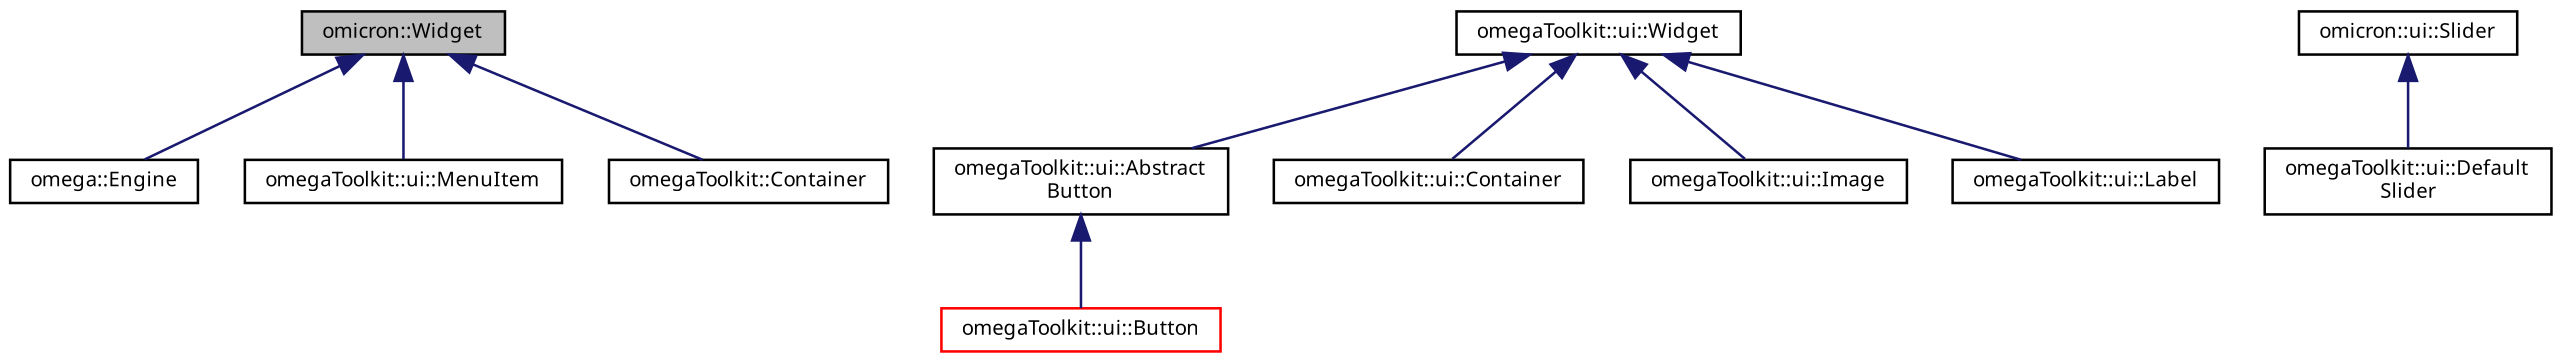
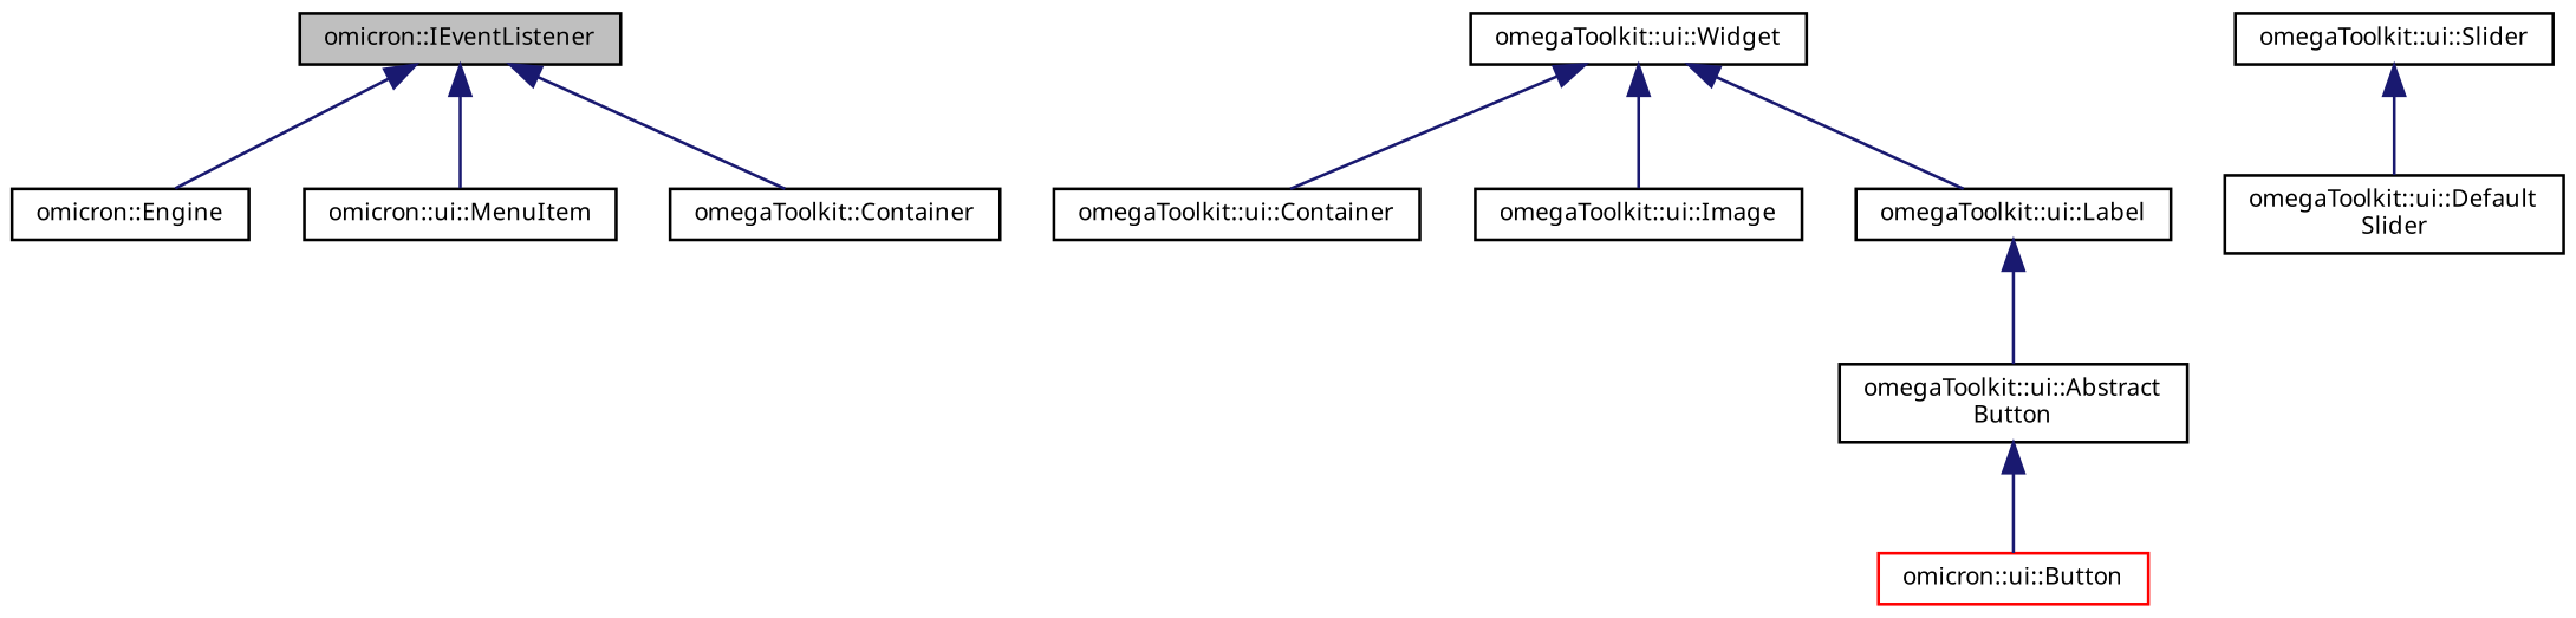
  digraph {
    rankdir=TB
    node [color=black fontname="FreeSans.ttf" fontsize=8 shape=record]
    edge [color=midnightblue dir=back fontname="FreeSans.ttf" fontsize=8 labelfontname="FreeSans.ttf" labelfontsize=8 style=solid]
-   n1 [fillcolor=grey75 fontcolor=black height=0.2 label="omicron::Widget" style=filled width=0.4]
-   n2 [height=0.2 label="omega::Engine" width=0.4]
-   n3 [height=0.2 label="omegaToolkit::ui::MenuItem" width=0.4]
+   n1 [fillcolor=grey75 fontcolor=black height=0.2 label="omicron::IEventListener" style=filled width=0.4]
+   n2 [height=0.2 label="omicron::Engine" width=0.4]
+   n3 [height=0.2 label="omicron::ui::MenuItem" width=0.4]
    n4 [height=0.2 label="omegaToolkit::Container" width=0.4]
    n5 [height=0.2 label="omegaToolkit::ui::Widget" width=0.4]
    n6 [height=0.2 label="omegaToolkit::ui::Abstract\lButton" width=0.4]
    n7 [height=0.2 label="omegaToolkit::ui::Container" width=0.4]
    n8 [height=0.2 label="omegaToolkit::ui::Image" width=0.4]
    n9 [height=0.2 label="omegaToolkit::ui::Label" width=0.4]
-   n10 [color=red height=0.2 label="omegaToolkit::ui::Button" width=0.4]
-   n11 [height=0.2 label="omicron::ui::Slider" width=0.4]
+   n10 [color=red height=0.2 label="omicron::ui::Button" width=0.4]
+   n11 [height=0.2 label="omegaToolkit::ui::Slider" width=0.4]
    n12 [height=0.2 label="omegaToolkit::ui::Default\lSlider" width=0.4]
    n1 -> n2
    n1 -> n3
    n1 -> n4
-   n5 -> n6
+   n9 -> n6
    n5 -> n7
    n5 -> n8
    n5 -> n9
    n6 -> n10
    n11 -> n12
  }
